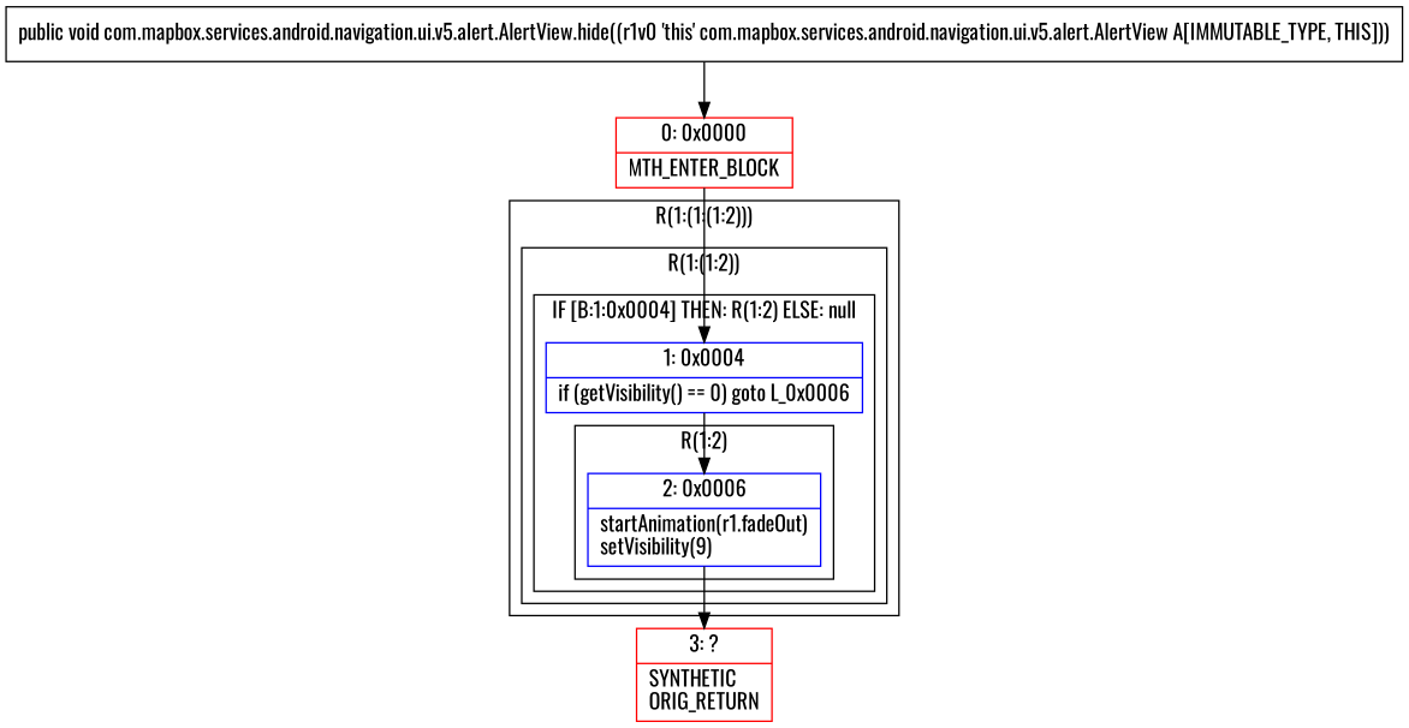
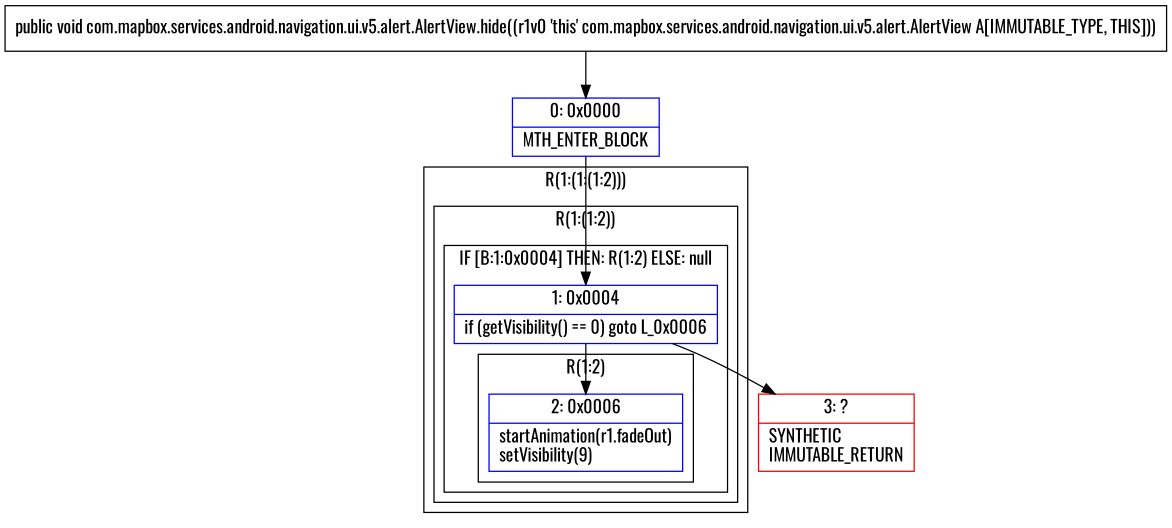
  digraph {
    fontname=Oswald
    node [color=blue fontname=Oswald shape=record]
    edge [fontname=Oswald]
    n1 [label="{2\:\ 0x0006|startAnimation(r1.fadeOut)\lsetVisibility(9)\l}"]
    n2 [label="{1\:\ 0x0004|if (getVisibility() == 0) goto L_0x0006\l}"]
-   n3 [color=red label="{3\:\ ?|SYNTHETIC\lORIG_RETURN\l}"]
-   n4 [color=red label="{0\:\ 0x0000|MTH_ENTER_BLOCK\l}"]
+   n3 [color=red label="{3\:\ ?|SYNTHETIC\lIMMUTABLE_RETURN\l}"]
+   n4 [label="{0\:\ 0x0000|MTH_ENTER_BLOCK\l}"]
    n5 [label="{public void com.mapbox.services.android.navigation.ui.v5.alert.AlertView.hide((r1v0 'this' com.mapbox.services.android.navigation.ui.v5.alert.AlertView A[IMMUTABLE_TYPE, THIS])) }" color=""]
    subgraph cluster_1 {
      label="R(1:(1:(1:2)))"
      subgraph cluster_2 {
        label="R(1:(1:2))"
        subgraph cluster_3 {
          label="IF [B:1:0x0004] THEN: R(1:2) ELSE: null"
          n2
          subgraph cluster_4 {
            label="R(1:2)"
            n1
          }
        }
      }
    }
-   n1 -> n3
+   n2 -> n3
    n2 -> n1
    n4 -> n2
    n5 -> n4
  }
